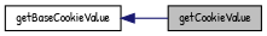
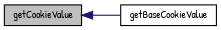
  digraph {
    rankdir=LR
    fontname="Patrick Hand"
    node [color=black fontname="Patrick Hand" fontsize=10 shape=record style=filled]
    n1 [fillcolor=grey75 fontcolor=black height=0.2 label=getCookieValue width=0.4]
    n2 [fillcolor=white height=0.2 label=getBaseCookieValue width=0.4]
-   n2 -> n1 [color=midnightblue dir=back fontname="Patrick Hand" fontsize=10 labelfontname=Helvetica labelfontsize=10 style=solid]
+   n1 -> n2 [color=midnightblue dir=back fontname="Patrick Hand" fontsize=10 labelfontname=Helvetica labelfontsize=10 style=solid]
  }
